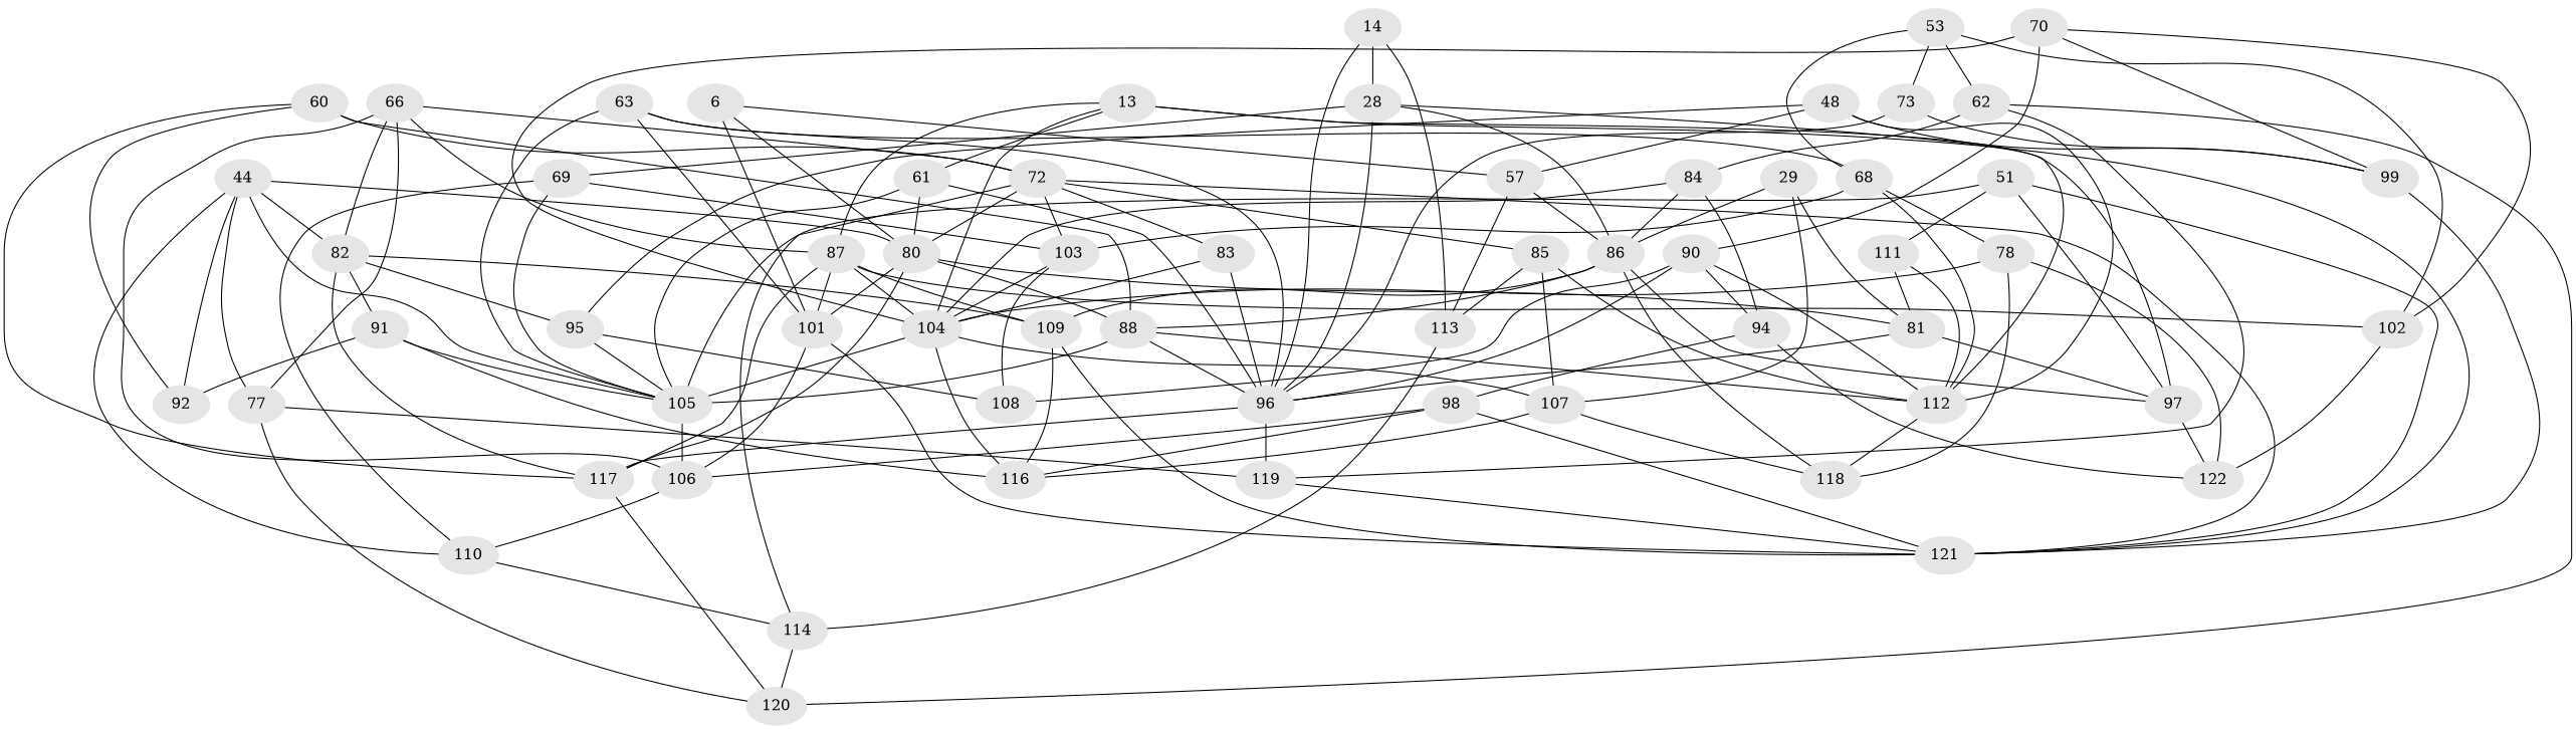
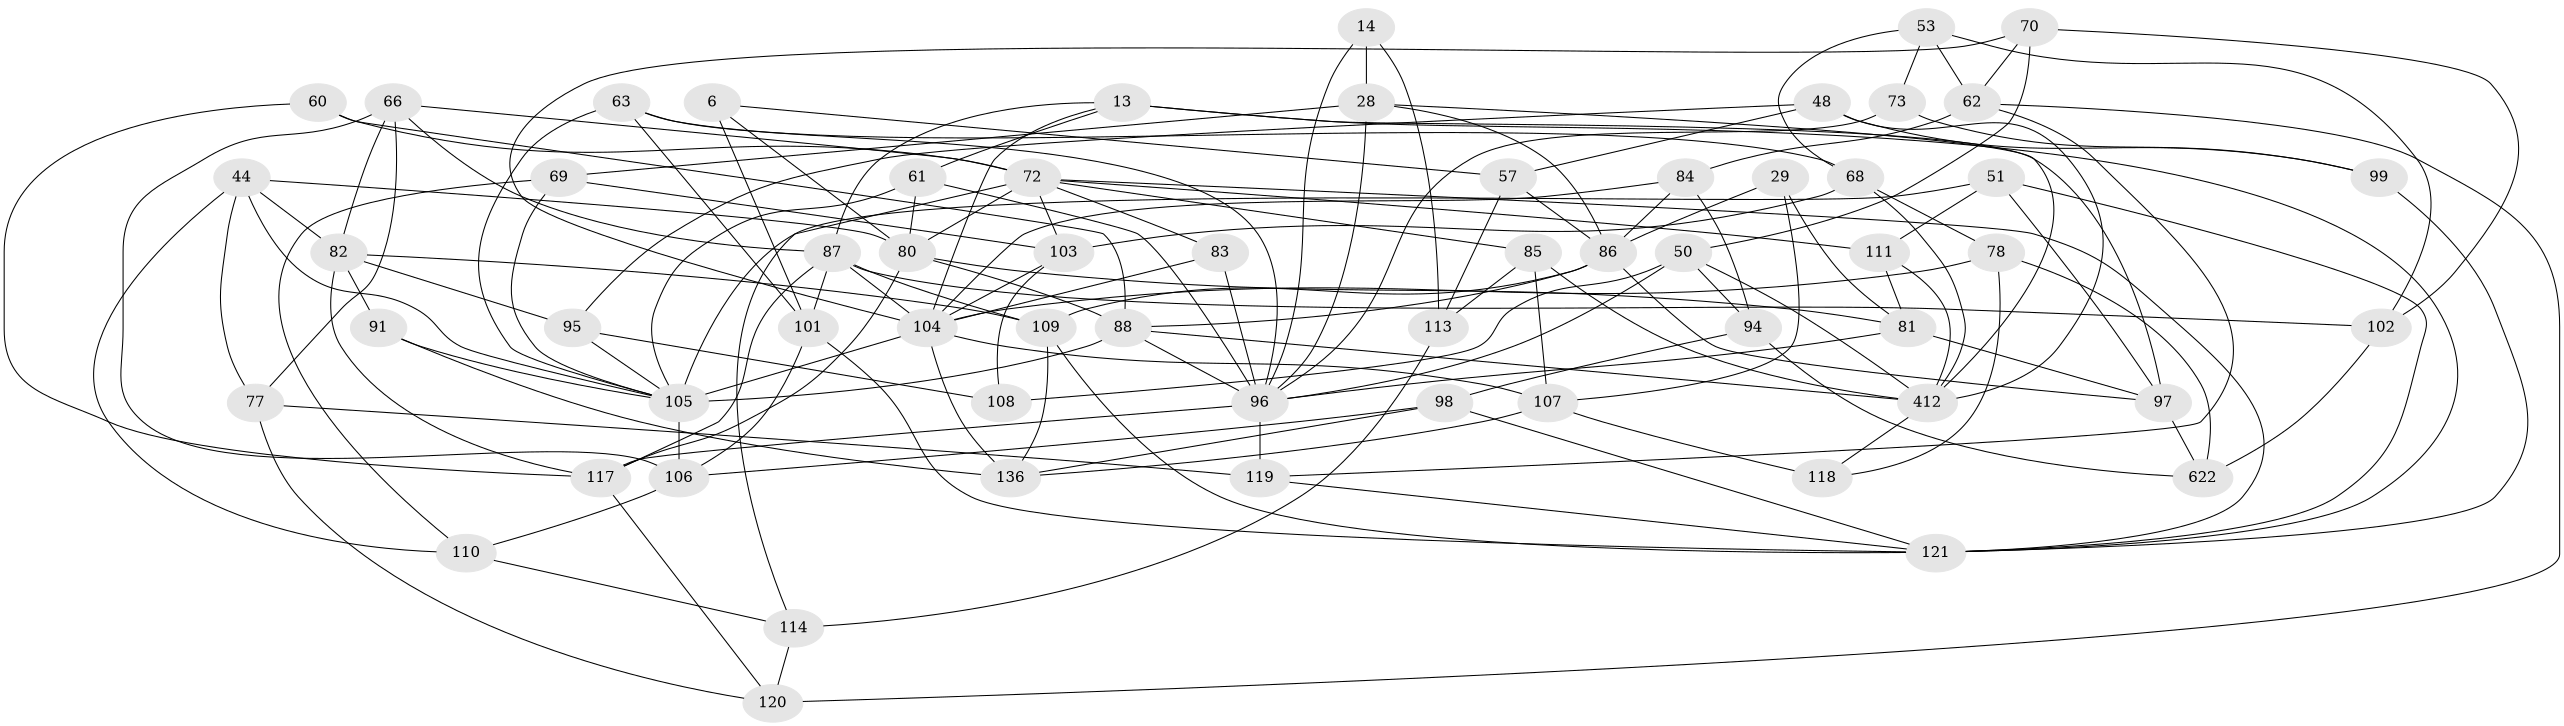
  graph {
    node [color=gray90 style=filled]
    6
    57
    80 [super="+21+31+75"]
    101 [super="+3+89"]
    113
    86 [super="+46"]
    81 [super="+40"]
    88 [super="+58+64+49"]
    117 [super="+10+38+115"]
    121 [super="+37+67"]
    106 [super="+56+59"]
    13 [super="+11"]
    61
    87 [super="+45"]
    97 [super="+34"]
    104 [super="+76+93"]
    96 [super="+36+74"]
    105 [super="+32+9+23+50+30"]
    102
    109 [super="+71"]
-   122
+   122 [label=622]
    107 [super="+1"]
-   116 [super="+39"]
+   116 [super="+39" label=136]
    28 [super="+8"]
    69
-   112 [super="+25+65"]
+   112 [super="+25+65" label=412]
    14
    119 [super="+100"]
    114
    110
    103 [super="+41"]
    118
    29 [super="+18"]
    73
    99
    44 [super="+43"]
    77
    82 [super="+7+79"]
-   92
    120
    95
    91 [super="+19"]
    48
    108
    51
    111
    53
    62
    68 [super="+4"]
    84
    78
    60 [super="+12+17"]
    72 [super="+2+15+26"]
    83
    85
    94
    63
    66 [super="+42"]
-   90 [super="+33"]
+   90 [super="+33" label=50]
    70
    98
    6 -- 57
    6 -- 80
    6 -- 101 [weight=2]
    57 -- 113
    57 -- 86
-   80 -- 101
    80 -- 81 [weight=2]
    80 -- 88
    80 -- 117
    101 -- 121
    101 -- 106
    113 -- 114
    86 -- 88
    86 -- 97
    86 -- 109
-   86 -- 118
    81 -- 97
    81 -- 96
    88 -- 96 [weight=2]
    88 -- 105 [weight=3]
    88 -- 112
    117 -- 120
    106 -- 110
    13 -- 121
    13 -- 61
    13 -- 87
    13 -- 97 [weight=2]
    13 -- 104
    61 -- 80
    61 -- 96
    61 -- 105
    87 -- 101 [weight=2]
    87 -- 117 [weight=2]
    87 -- 104
    87 -- 102
    87 -- 109 [weight=2]
    97 -- 122
    104 -- 105 [weight=3]
    104 -- 107
    104 -- 116 [weight=2]
    96 -- 117 [weight=2]
    96 -- 119 [weight=2]
    105 -- 106 [weight=3]
    102 -- 122
    109 -- 121
    109 -- 116
    107 -- 116
    107 -- 118
    28 -- 86
    28 -- 96
    28 -- 69
    28 -- 112
    69 -- 105
    69 -- 110
    69 -- 103
    112 -- 118
    14 -- 113
    14 -- 96
    14 -- 28 [weight=2]
    119 -- 121
    114 -- 120
    110 -- 114
    103 -- 104
    103 -- 108
    29 -- 86
    29 -- 81 [weight=2]
    29 -- 107 [weight=2]
    73 -- 96
    73 -- 99
    99 -- 121
    44 -- 80
    44 -- 105
    44 -- 110
    44 -- 77
    44 -- 82
-   44 -- 92
    77 -- 119
    77 -- 120
    82 -- 117 [weight=2]
    82 -- 109
    82 -- 95
    82 -- 91 [weight=2]
    95 -- 105
    95 -- 108
    91 -- 105
    91 -- 116
-   91 -- 92 [weight=2]
    48 -- 57
    48 -- 112
    48 -- 99
    48 -- 95
    51 -- 121
    51 -- 97
    51 -- 105
    51 -- 111
    111 -- 81
    111 -- 112
    53 -- 102
    53 -- 73
    53 -- 62
    53 -- 68
    62 -- 119
    62 -- 120
    62 -- 84
    68 -- 112
    68 -- 103 [weight=2]
    68 -- 78
    84 -- 86
    84 -- 104
    84 -- 94
    78 -- 104
    78 -- 122
    78 -- 118
    60 -- 88 [weight=2]
    60 -- 117 [weight=2]
-   60 -- 92
    60 -- 72 [weight=3]
    72 -- 80 [weight=2]
    72 -- 121
    72 -- 114
    72 -- 103
+   72 -- 111
    72 -- 83
    72 -- 85
    83 -- 104 [weight=2]
    83 -- 96
    85 -- 113
    85 -- 107
    85 -- 112
    94 -- 122
    94 -- 98
    63 -- 101
    63 -- 96
    63 -- 105
    63 -- 68
    66 -- 106 [weight=2]
    66 -- 87
    66 -- 77
    66 -- 82
    66 -- 72
    90 -- 96
    90 -- 112
    90 -- 108 [weight=2]
    90 -- 94
    70 -- 104
    70 -- 102
-   70 -- 99
+   70 -- 62
    70 -- 90
    98 -- 121
    98 -- 106
    98 -- 116
  }
